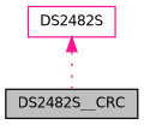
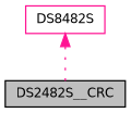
  digraph {
    rankdir=TB
    node [fontname=Helvetica fontsize=10 shape=record style=filled]
    n1 [color=black fillcolor=grey75 fontcolor=black height=0.2 label=DS2482S__CRC width=0.4]
-   n2 [color=deeppink fillcolor=white height=0.2 label=DS2482S width=0.4]
+   n2 [color=deeppink fillcolor=white height=0.2 label=DS8482S width=0.4]
    n2 -> n1 [dir=back fontname=Helvetica fontsize=10 labelfontname=Helvetica labelfontsize=10 shape=plaintext style=dotted color=deeppink]
  }
